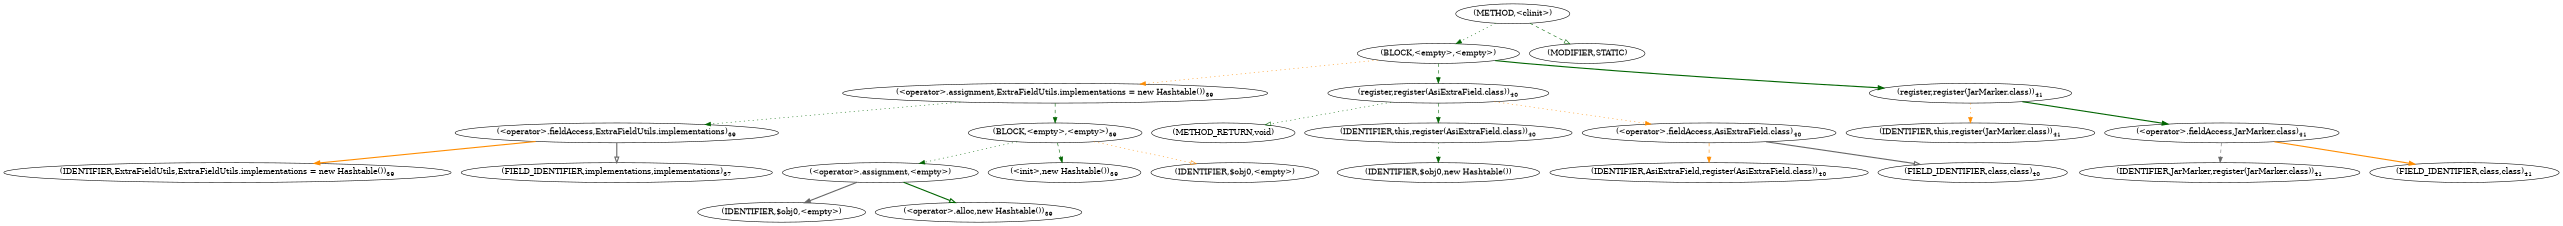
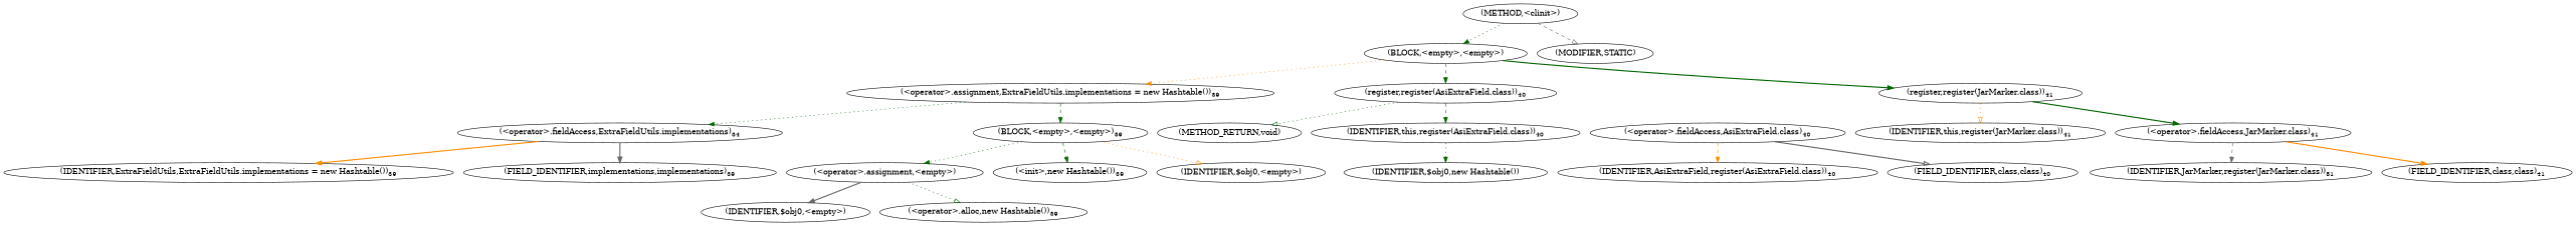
  digraph {
    edge [arrowhead=normal color=darkgreen style=dotted]
    n1 [label=<(METHOD,&lt;clinit&gt;)>]
    n2 [label=<(BLOCK,&lt;empty&gt;,&lt;empty&gt;)>]
    n3 [label=<(MODIFIER,STATIC)>]
    n4 [label=<(&lt;operator&gt;.assignment,ExtraFieldUtils.implementations = new Hashtable())<SUB>39</SUB>>]
    n5 [label=<(register,register(AsiExtraField.class))<SUB>40</SUB>>]
    n6 [label=<(register,register(JarMarker.class))<SUB>41</SUB>>]
    n7 [label=<(METHOD_RETURN,void)>]
-   n8 [label=<(&lt;operator&gt;.fieldAccess,ExtraFieldUtils.implementations)<SUB>39</SUB>>]
+   n8 [label=<(&lt;operator&gt;.fieldAccess,ExtraFieldUtils.implementations)<SUB>34</SUB>>]
    n9 [label=<(BLOCK,&lt;empty&gt;,&lt;empty&gt;)<SUB>39</SUB>>]
    n10 [label=<(IDENTIFIER,this,register(AsiExtraField.class))<SUB>40</SUB>>]
    n11 [label=<(&lt;operator&gt;.fieldAccess,AsiExtraField.class)<SUB>40</SUB>>]
    n12 [label=<(IDENTIFIER,this,register(JarMarker.class))<SUB>41</SUB>>]
    n13 [label=<(&lt;operator&gt;.fieldAccess,JarMarker.class)<SUB>41</SUB>>]
    n14 [label=<(IDENTIFIER,ExtraFieldUtils,ExtraFieldUtils.implementations = new Hashtable())<SUB>39</SUB>>]
-   n15 [label=<(FIELD_IDENTIFIER,implementations,implementations)<SUB>37</SUB>>]
+   n15 [label=<(FIELD_IDENTIFIER,implementations,implementations)<SUB>39</SUB>>]
    n16 [label=<(&lt;operator&gt;.assignment,&lt;empty&gt;)>]
    n17 [label=<(&lt;init&gt;,new Hashtable())<SUB>39</SUB>>]
    n18 [label=<(IDENTIFIER,$obj0,&lt;empty&gt;)>]
    n19 [label=<(IDENTIFIER,$obj0,&lt;empty&gt;)>]
    n20 [label=<(&lt;operator&gt;.alloc,new Hashtable())<SUB>39</SUB>>]
    n21 [label=<(IDENTIFIER,$obj0,new Hashtable())>]
    n22 [label=<(IDENTIFIER,AsiExtraField,register(AsiExtraField.class))<SUB>40</SUB>>]
    n23 [label=<(FIELD_IDENTIFIER,class,class)<SUB>40</SUB>>]
-   n24 [label=<(IDENTIFIER,JarMarker,register(JarMarker.class))<SUB>41</SUB>>]
+   n24 [label=<(IDENTIFIER,JarMarker,register(JarMarker.class))<SUB>81</SUB>>]
    n25 [label=<(FIELD_IDENTIFIER,class,class)<SUB>41</SUB>>]
    n1 -> n2
-   n1 -> n3 [arrowhead=onormal style=dashed]
+   n1 -> n3 [arrowhead=onormal color=gray40 style=dashed]
    n2 -> n4 [color=darkorange]
    n2 -> n5 [style=dashed]
    n2 -> n6 [style=bold]
    n4 -> n8
    n4 -> n9 [style=dashed]
    n5 -> n7 [arrowhead=onormal]
    n5 -> n10 [style=dashed]
-   n5 -> n11 [color=darkorange]
-   n6 -> n12 [color=darkorange]
+   n6 -> n12 [arrowhead=onormal color=darkorange]
    n6 -> n13 [style=bold]
    n8 -> n14 [color=darkorange style=bold]
-   n8 -> n15 [arrowhead=onormal color=gray40 style=bold]
+   n8 -> n15 [color=gray40 style=bold]
    n9 -> n16
    n9 -> n17 [style=dashed]
    n9 -> n18 [arrowhead=onormal color=darkorange]
    n10 -> n21
    n11 -> n22 [color=darkorange style=dashed]
    n11 -> n23 [arrowhead=onormal color=gray40 style=bold]
    n13 -> n24 [color=gray40 style=dashed]
    n13 -> n25 [color=darkorange style=bold]
    n16 -> n19 [color=gray40 style=bold]
-   n16 -> n20 [arrowhead=onormal style=bold]
+   n16 -> n20 [arrowhead=onormal]
  }
